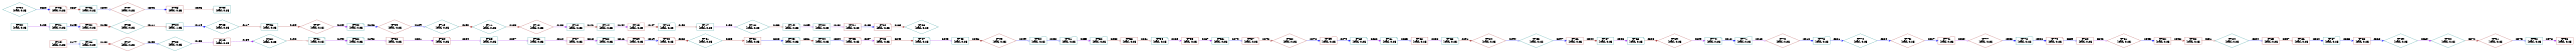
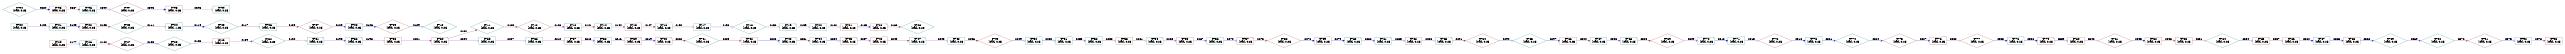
  digraph {
    rankdir=LR
    node [color=teal shape=diamond]
    edge [arrowhead=odot color=blue]
    n1 [label="T700\n load: 0.25" shape=box]
    n2 [label="T701\n load: 0.25" shape=box]
    n3 [color=brown label="T702\n load: 0.25" shape=note]
    n4 [label="T703\n load: 0.25"]
    n5 [label="T704\n load: 1.25" shape=folder]
    n6 [label="T705\n load: 0.25"]
    n7 [label="T706\n load: 0.25" shape=box]
    n8 [color=brown label="T707\n load: 0.25"]
    n9 [label="T708\n load: 0.25" shape=note]
    n10 [color=brown label="T709\n load: 0.25"]
    n11 [label="T710\n load: 0.25"]
    n12 [label="T711\n load: 0.25"]
    n13 [color=brown label="T712\n load: 0.25"]
    n14 [label="T713\n load: 0.25" shape=box]
    n15 [label="T714\n load: 0.25" shape=box]
    n16 [color=brown label="T715\n load: 0.25" shape=folder]
    n17 [label="T716\n load: 0.25" shape=folder]
    n18 [label="T717\n load: 0.25" shape=box]
    n19 [label="T718\n load: 0.25"]
    n20 [label="T719\n load: 0.25" shape=note]
    n21 [label="T720\n load: 0.25" shape=box]
    n22 [color=brown label="T721\n load: 0.25" shape=box]
    n23 [color=brown label="T722\n load: 0.25" shape=note]
    n24 [label="T723\n load: 0.25"]
    n25 [color=brown label="T725\n load: 0.25" shape=folder]
    n26 [label="T726\n load: 0.25" shape=folder]
    n27 [color=brown label="T727\n load: 0.25"]
    n28 [label="T728\n load: 0.25"]
    n29 [color=brown label="T729\n load: 0.25" shape=folder]
    n30 [label="T730\n load: 0.25"]
    n31 [label="T731\n load: 0.25" shape=note]
    n32 [label="T732\n load: 0.25" shape=note]
    n33 [color=brown label="T733\n load: 0.25" shape=box]
    n34 [color=brown label="T734\n load: 0.25" shape=note]
    n35 [label="T735\n load: 0.25" shape=folder]
    n36 [label="T736\n load: 0.25" shape=box]
    n37 [color=brown label="T737\n load: 0.25" shape=box]
    n38 [label="T738\n load: 0.25" shape=box]
    n39 [color=brown label="T739\n load: 0.25" shape=note]
    n40 [color=brown label="T740\n load: 0.25" shape=note]
    n41 [label="T741\n load: 0.25"]
    n42 [color=brown label="T742\n load: 0.25" shape=box]
    n43 [label="T743\n load: 0.25" shape=note]
    n44 [label="T744\n load: 0.25" shape=box]
    n45 [color=brown label="T745\n load: 0.25" shape=note]
    n46 [color=brown label="T746\n load: 0.25" shape=folder]
    n47 [label="T747\n load: 0.25" shape=note]
    n48 [label="T748\n load: 0.25" shape=box]
    n49 [color=brown label="T749\n load: 0.25"]
    n50 [label="T750\n load: 0.25" shape=folder]
    n51 [label="T751\n load: 0.25" shape=folder]
    n52 [label="T752\n load: 0.25" shape=folder]
    n53 [color=brown label="T753\n load: 0.25" shape=box]
    n54 [label="T754\n load: 0.25" shape=note]
    n55 [color=brown label="T755\n load: 0.25" shape=box]
    n56 [label="T756\n load: 0.25" shape=box]
    n57 [color=brown label="T757\n load: 0.25" shape=note]
    n58 [color=brown label="T758\n load: 0.25"]
    n59 [color=brown label="T759\n load: 0.25" shape=folder]
    n60 [label="T760\n load: 0.25" shape=note]
    n61 [label="T761\n load: 0.25" shape=note]
    n62 [color=brown label="T762\n load: 0.25" shape=box]
    n63 [label="T763\n load: 0.25" shape=note]
    n64 [color=brown label="T764\n load: 0.25"]
    n65 [label="T765\n load: 0.25"]
    n66 [color=brown label="T766\n load: 0.25" shape=box]
    n67 [label="T767\n load: 0.25" shape=box]
    n68 [label="T768\n load: 0.25" shape=note]
    n69 [color=brown label="T769\n load: 0.25"]
    n70 [label="T770\n load: 0.25" shape=note]
    n71 [label="T771\n load: 0.25" shape=folder]
    n72 [color=brown label="T772\n load: 0.25"]
    n73 [label="T773\n load: 0.25" shape=folder]
    n74 [label="T774\n load: 0.25"]
    n75 [color=brown label="T775\n load: 0.25"]
    n76 [color=brown label="T776\n load: 0.25" shape=folder]
    n77 [color=brown label="T777\n load: 0.25"]
    n78 [label="T778\n load: 0.25" shape=folder]
    n79 [color=brown label="T779\n load: 0.25" shape=note]
    n80 [color=brown label="T780\n load: 0.25" shape=box]
    n81 [color=brown label="T781\n load: 0.25"]
    n82 [color=brown label="T782\n load: 0.25" shape=box]
    n83 [color=brown label="T783\n load: 0.25" shape=box]
    n84 [label="T784\n load: 0.25"]
    n85 [color=brown label="T785\n load: 0.25" shape=note]
    n86 [color=brown label="T786\n load: 0.25" shape=box]
    n87 [label="T787\n load: 0.25" shape=folder]
    n88 [color=brown label="T788\n load: 0.25" shape=box]
    n89 [label="T789\n load: 0.25"]
    n90 [label="T790\n load: 0.25"]
    n91 [color=brown label="T791\n load: 0.25"]
    n92 [label="T792\n load: 0.25" shape=box]
    n93 [color=brown label="T793\n load: 0.25" shape=box]
    n94 [label="T794\n load: 0.25"]
    n95 [color=brown label="T795\n load: 0.25" shape=note]
    n96 [label="T796\n load: 0.25" shape=folder]
    n97 [color=brown label="T797\n load: 0.25"]
    n98 [color=brown label="T798\n load: 0.25" shape=folder]
    n99 [label="T799\n load: 0.25" shape=folder]
    n1 -> n2 [color=purple label=2102]
    n2 -> n3 [arrowhead=vee label=2105]
    n3 -> n4 [arrowhead=vee color=brown label=2108]
    n4 -> n5 [color=brown label=2111]
    n5 -> n6 [arrowhead=diamond label=2114]
    n6 -> n7 [color=brown label=2117]
    n7 -> n8 [arrowhead=vee color=brown label=2120]
    n8 -> n9 [arrowhead=diamond color=purple label=2123]
    n9 -> n10 [arrowhead=vee label=2126]
    n10 -> n11 [label=2129]
-   n11 -> n12 [arrowhead=diamond color=brown label=2132]
+   n34 -> n12 [arrowhead=diamond color=brown label=2132]
    n12 -> n13 [arrowhead=vee color=brown label=2135]
    n13 -> n14 [arrowhead=diamond color=purple label=2138]
    n14 -> n15 [arrowhead=vee color=brown label=2141]
    n15 -> n16 [arrowhead=vee color=purple label=2144]
    n16 -> n17 [arrowhead=diamond color=brown label=2147]
    n17 -> n18 [color=brown label=2150]
    n18 -> n19 [color=purple label=2153]
    n19 -> n20 [color=brown label=2156]
    n20 -> n21 [color=purple label=2159]
    n21 -> n22 [color=purple label=2162]
    n22 -> n23 [arrowhead=vee label=2165]
    n23 -> n24 [arrowhead=vee color=brown label=2168]
    n25 -> n26 [label=2177]
    n26 -> n27 [arrowhead=diamond color=brown label=2180]
    n27 -> n28 [label=2183]
    n28 -> n29 [color=purple label=2186]
    n29 -> n30 [arrowhead=diamond color=purple label=2189]
    n30 -> n31 [color=brown label=2192]
    n31 -> n32 [arrowhead=diamond color=purple label=2195]
    n32 -> n33 [color=purple label=2198]
    n33 -> n34 [arrowhead=diamond color=purple label=2201]
    n34 -> n35 [color=purple label=2204]
    n35 -> n36 [color=purple label=2207]
    n36 -> n37 [color=purple label=2210]
    n37 -> n38 [arrowhead=vee color=purple label=2213]
    n38 -> n39 [color=purple label=2216]
    n39 -> n40 [arrowhead=vee label=2219]
    n40 -> n41 [arrowhead=diamond color=brown label=2222]
    n41 -> n42 [arrowhead=vee color=brown label=2225]
    n42 -> n43 [arrowhead=vee label=2228]
    n43 -> n44 [arrowhead=diamond color=brown label=2231]
    n44 -> n45 [label=2234]
    n45 -> n46 [arrowhead=vee color=purple label=2237]
    n46 -> n47 [arrowhead=diamond color=brown label=2240]
    n47 -> n48 [color=purple label=2243]
    n48 -> n49 [arrowhead=diamond color=brown label=2246]
    n49 -> n50 [label=2249]
    n50 -> n51 [label=2252]
    n51 -> n52 [arrowhead=vee color=purple label=2255]
    n52 -> n53 [color=brown label=2258]
    n53 -> n54 [color=brown label=2261]
    n54 -> n55 [arrowhead=vee color=purple label=2264]
    n55 -> n56 [arrowhead=diamond color=purple label=2267]
    n56 -> n57 [label=2270]
    n57 -> n58 [arrowhead=vee color=brown label=2273]
    n58 -> n59 [arrowhead=diamond label=2276]
    n59 -> n60 [arrowhead=diamond label=2279]
    n60 -> n61 [arrowhead=diamond color=purple label=2282]
    n61 -> n62 [label=2285]
    n62 -> n63 [color=purple label=2288]
    n63 -> n64 [arrowhead=diamond color=brown label=2291]
    n64 -> n65 [label=2294]
    n65 -> n66 [arrowhead=vee label=2297]
    n66 -> n67 [arrowhead=diamond color=brown label=2300]
    n67 -> n68 [arrowhead=diamond color=purple label=2303]
    n68 -> n69 [arrowhead=diamond color=brown label=2306]
    n69 -> n70 [arrowhead=vee color=purple label=2309]
    n70 -> n71 [arrowhead=diamond label=2312]
    n71 -> n72 [color=purple label=2315]
    n72 -> n73 [arrowhead=diamond label=2318]
    n73 -> n74 [arrowhead=vee label=2321]
    n74 -> n75 [arrowhead=vee label=2324]
    n75 -> n76 [arrowhead=vee label=2327]
    n76 -> n77 [color=purple label=2330]
    n77 -> n78 [arrowhead=diamond label=2333]
    n78 -> n79 [arrowhead=diamond label=2336]
    n79 -> n80 [label=2339]
    n80 -> n81 [color=purple label=2342]
    n81 -> n82 [arrowhead=diamond label=2345]
    n82 -> n83 [arrowhead=vee color=brown label=2348]
    n83 -> n84 [color=brown label=2351]
    n84 -> n85 [label=2354]
    n85 -> n86 [color=brown label=2357]
    n86 -> n87 [arrowhead=diamond label=2360]
    n87 -> n88 [arrowhead=vee label=2363]
    n88 -> n89 [arrowhead=vee label=2366]
    n89 -> n90 [arrowhead=diamond color=purple label=2369]
    n90 -> n91 [arrowhead=vee color=brown label=2372]
    n91 -> n92 [label=2375]
    n92 -> n93 [arrowhead=diamond color=purple label=2378]
    n94 -> n95 [arrowhead=diamond label=2384]
    n95 -> n96 [arrowhead=diamond color=brown label=2387]
    n96 -> n97 [label=2390]
    n97 -> n98 [arrowhead=diamond label=2393]
    n98 -> n99 [color=brown label=2396]
  }
